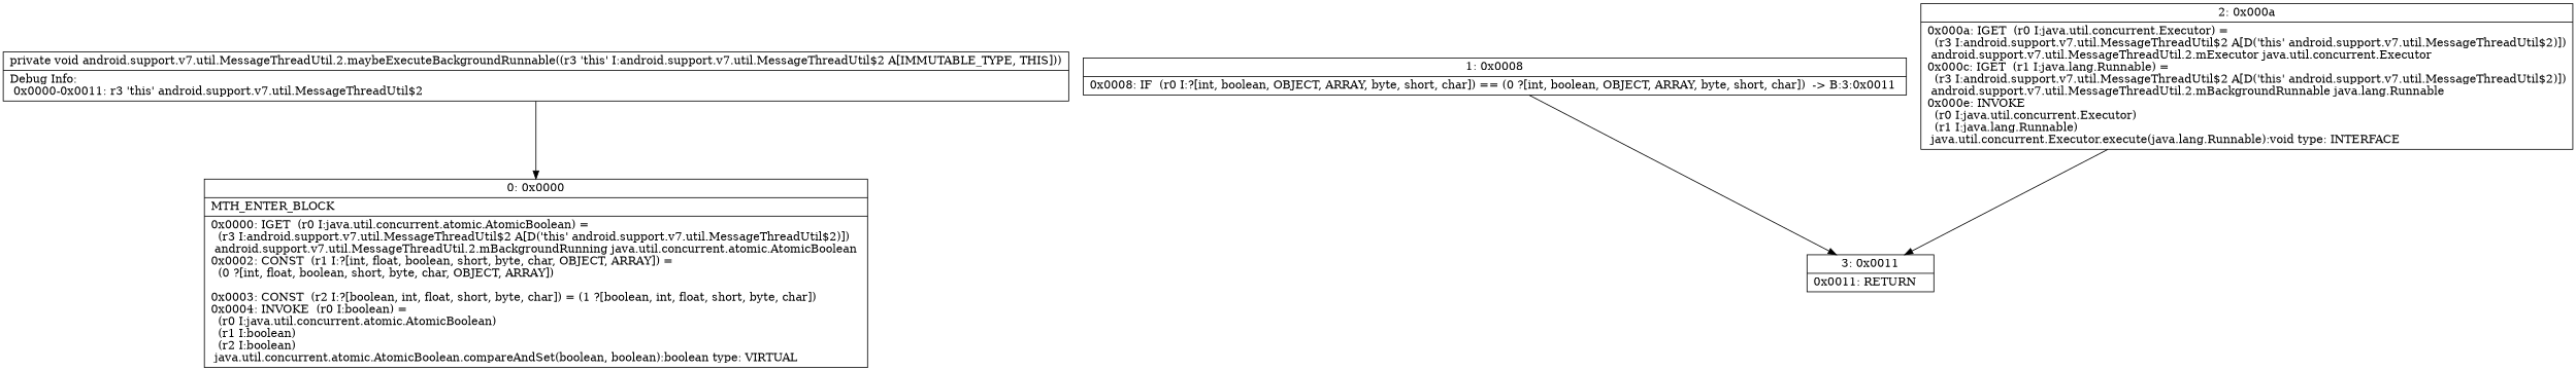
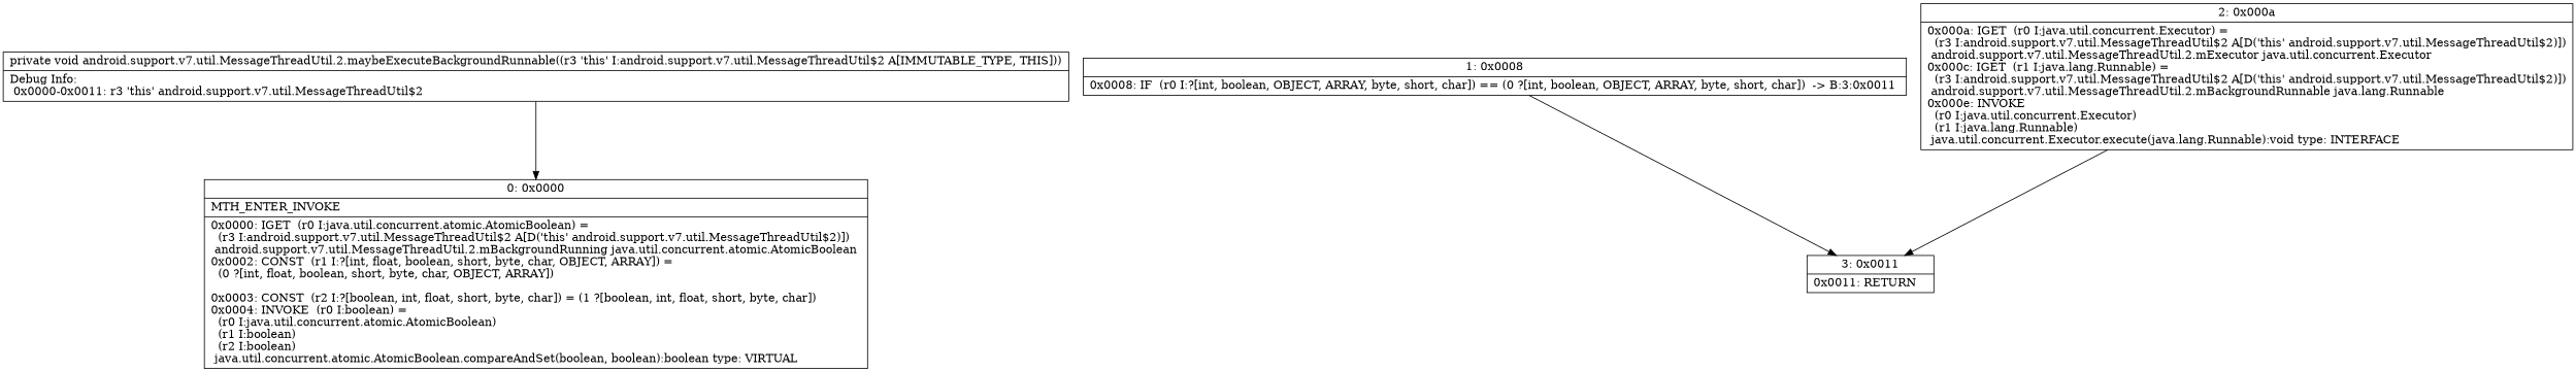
  digraph {
    node [shape=record]
-   n1 [label="{0\:\ 0x0000|MTH_ENTER_BLOCK\l|0x0000: IGET  (r0 I:java.util.concurrent.atomic.AtomicBoolean) = \l  (r3 I:android.support.v7.util.MessageThreadUtil$2 A[D('this' android.support.v7.util.MessageThreadUtil$2)])\l android.support.v7.util.MessageThreadUtil.2.mBackgroundRunning java.util.concurrent.atomic.AtomicBoolean \l0x0002: CONST  (r1 I:?[int, float, boolean, short, byte, char, OBJECT, ARRAY]) = \l  (0 ?[int, float, boolean, short, byte, char, OBJECT, ARRAY])\l \l0x0003: CONST  (r2 I:?[boolean, int, float, short, byte, char]) = (1 ?[boolean, int, float, short, byte, char]) \l0x0004: INVOKE  (r0 I:boolean) = \l  (r0 I:java.util.concurrent.atomic.AtomicBoolean)\l  (r1 I:boolean)\l  (r2 I:boolean)\l java.util.concurrent.atomic.AtomicBoolean.compareAndSet(boolean, boolean):boolean type: VIRTUAL \l}"]
+   n1 [label="{0\:\ 0x0000|MTH_ENTER_INVOKE\l|0x0000: IGET  (r0 I:java.util.concurrent.atomic.AtomicBoolean) = \l  (r3 I:android.support.v7.util.MessageThreadUtil$2 A[D('this' android.support.v7.util.MessageThreadUtil$2)])\l android.support.v7.util.MessageThreadUtil.2.mBackgroundRunning java.util.concurrent.atomic.AtomicBoolean \l0x0002: CONST  (r1 I:?[int, float, boolean, short, byte, char, OBJECT, ARRAY]) = \l  (0 ?[int, float, boolean, short, byte, char, OBJECT, ARRAY])\l \l0x0003: CONST  (r2 I:?[boolean, int, float, short, byte, char]) = (1 ?[boolean, int, float, short, byte, char]) \l0x0004: INVOKE  (r0 I:boolean) = \l  (r0 I:java.util.concurrent.atomic.AtomicBoolean)\l  (r1 I:boolean)\l  (r2 I:boolean)\l java.util.concurrent.atomic.AtomicBoolean.compareAndSet(boolean, boolean):boolean type: VIRTUAL \l}"]
    n2 [label="{1\:\ 0x0008|0x0008: IF  (r0 I:?[int, boolean, OBJECT, ARRAY, byte, short, char]) == (0 ?[int, boolean, OBJECT, ARRAY, byte, short, char])  \-\> B:3:0x0011 \l}"]
    n3 [label="{3\:\ 0x0011|0x0011: RETURN   \l}"]
    n4 [label="{2\:\ 0x000a|0x000a: IGET  (r0 I:java.util.concurrent.Executor) = \l  (r3 I:android.support.v7.util.MessageThreadUtil$2 A[D('this' android.support.v7.util.MessageThreadUtil$2)])\l android.support.v7.util.MessageThreadUtil.2.mExecutor java.util.concurrent.Executor \l0x000c: IGET  (r1 I:java.lang.Runnable) = \l  (r3 I:android.support.v7.util.MessageThreadUtil$2 A[D('this' android.support.v7.util.MessageThreadUtil$2)])\l android.support.v7.util.MessageThreadUtil.2.mBackgroundRunnable java.lang.Runnable \l0x000e: INVOKE  \l  (r0 I:java.util.concurrent.Executor)\l  (r1 I:java.lang.Runnable)\l java.util.concurrent.Executor.execute(java.lang.Runnable):void type: INTERFACE \l}"]
    n5 [label="{private void android.support.v7.util.MessageThreadUtil.2.maybeExecuteBackgroundRunnable((r3 'this' I:android.support.v7.util.MessageThreadUtil$2 A[IMMUTABLE_TYPE, THIS]))  | Debug Info:\l  0x0000\-0x0011: r3 'this' android.support.v7.util.MessageThreadUtil$2\l}"]
    n2 -> n3
    n4 -> n3
    n5 -> n1
  }
